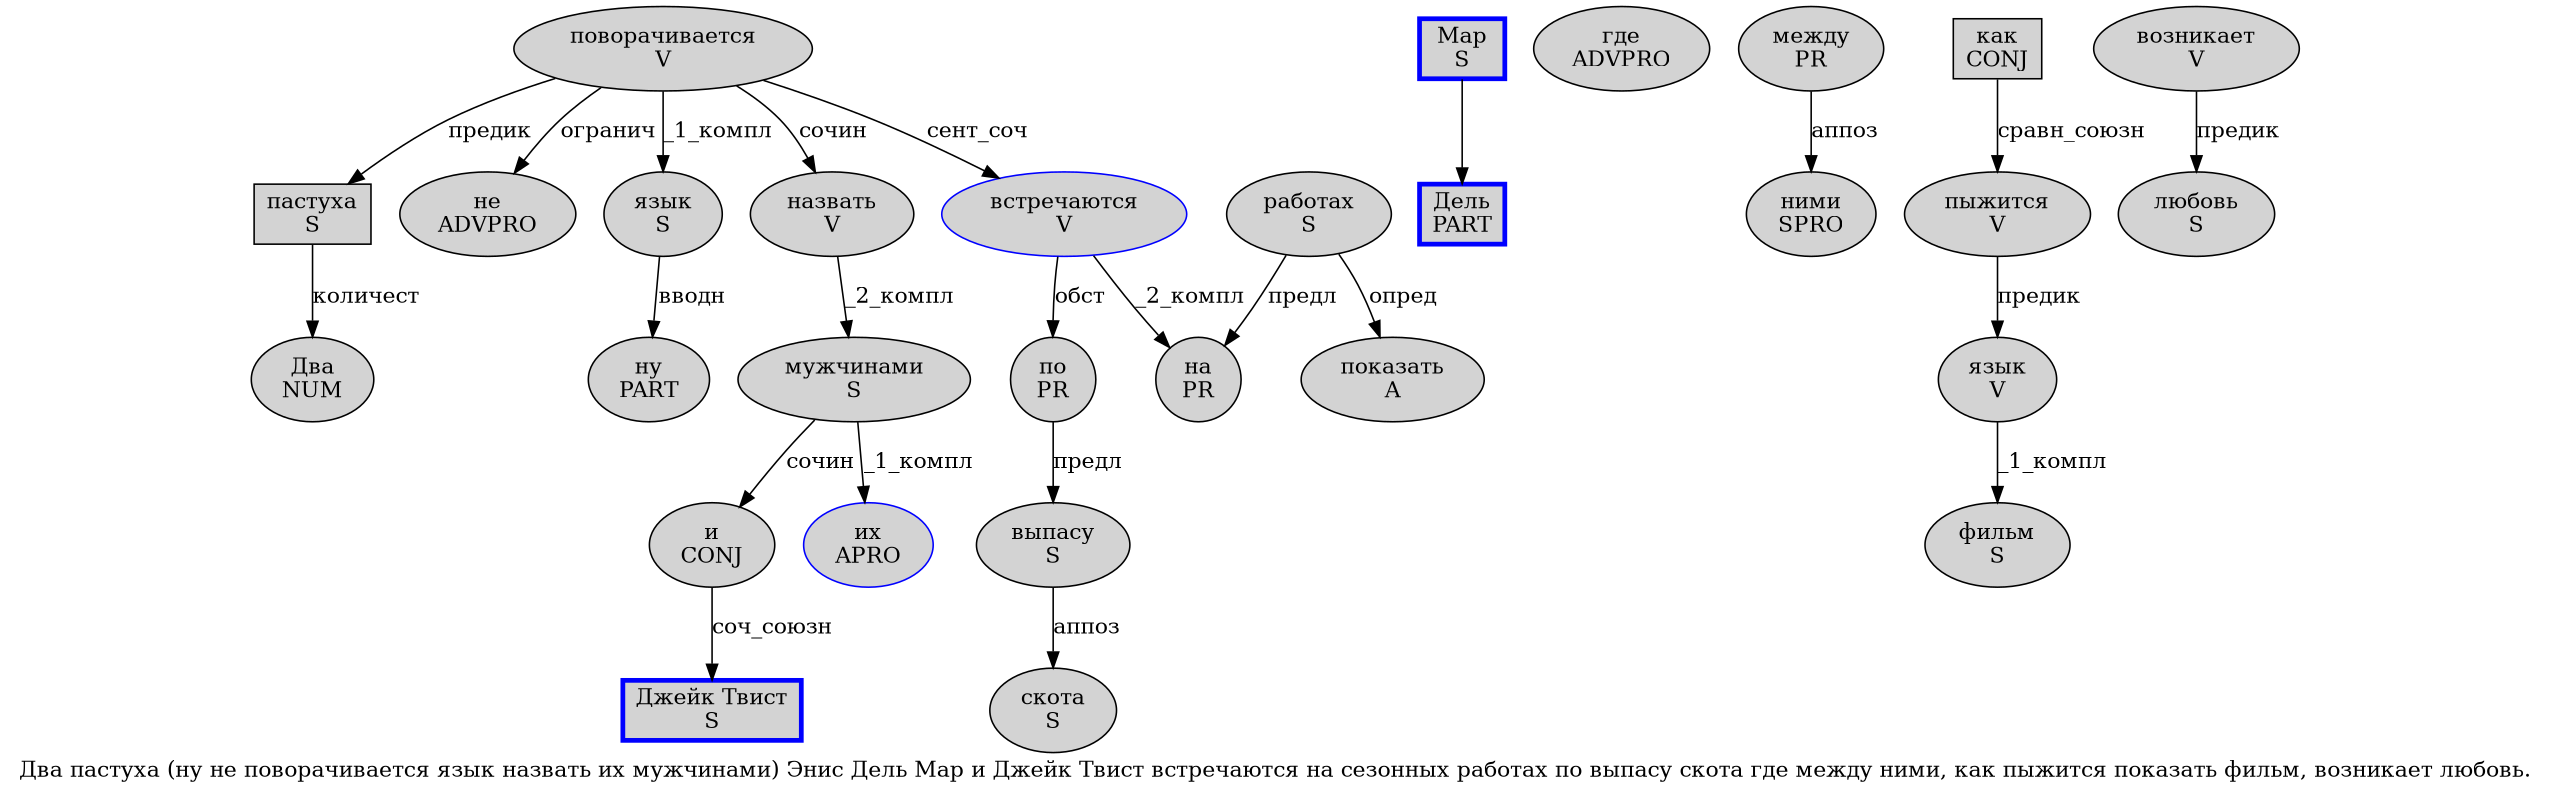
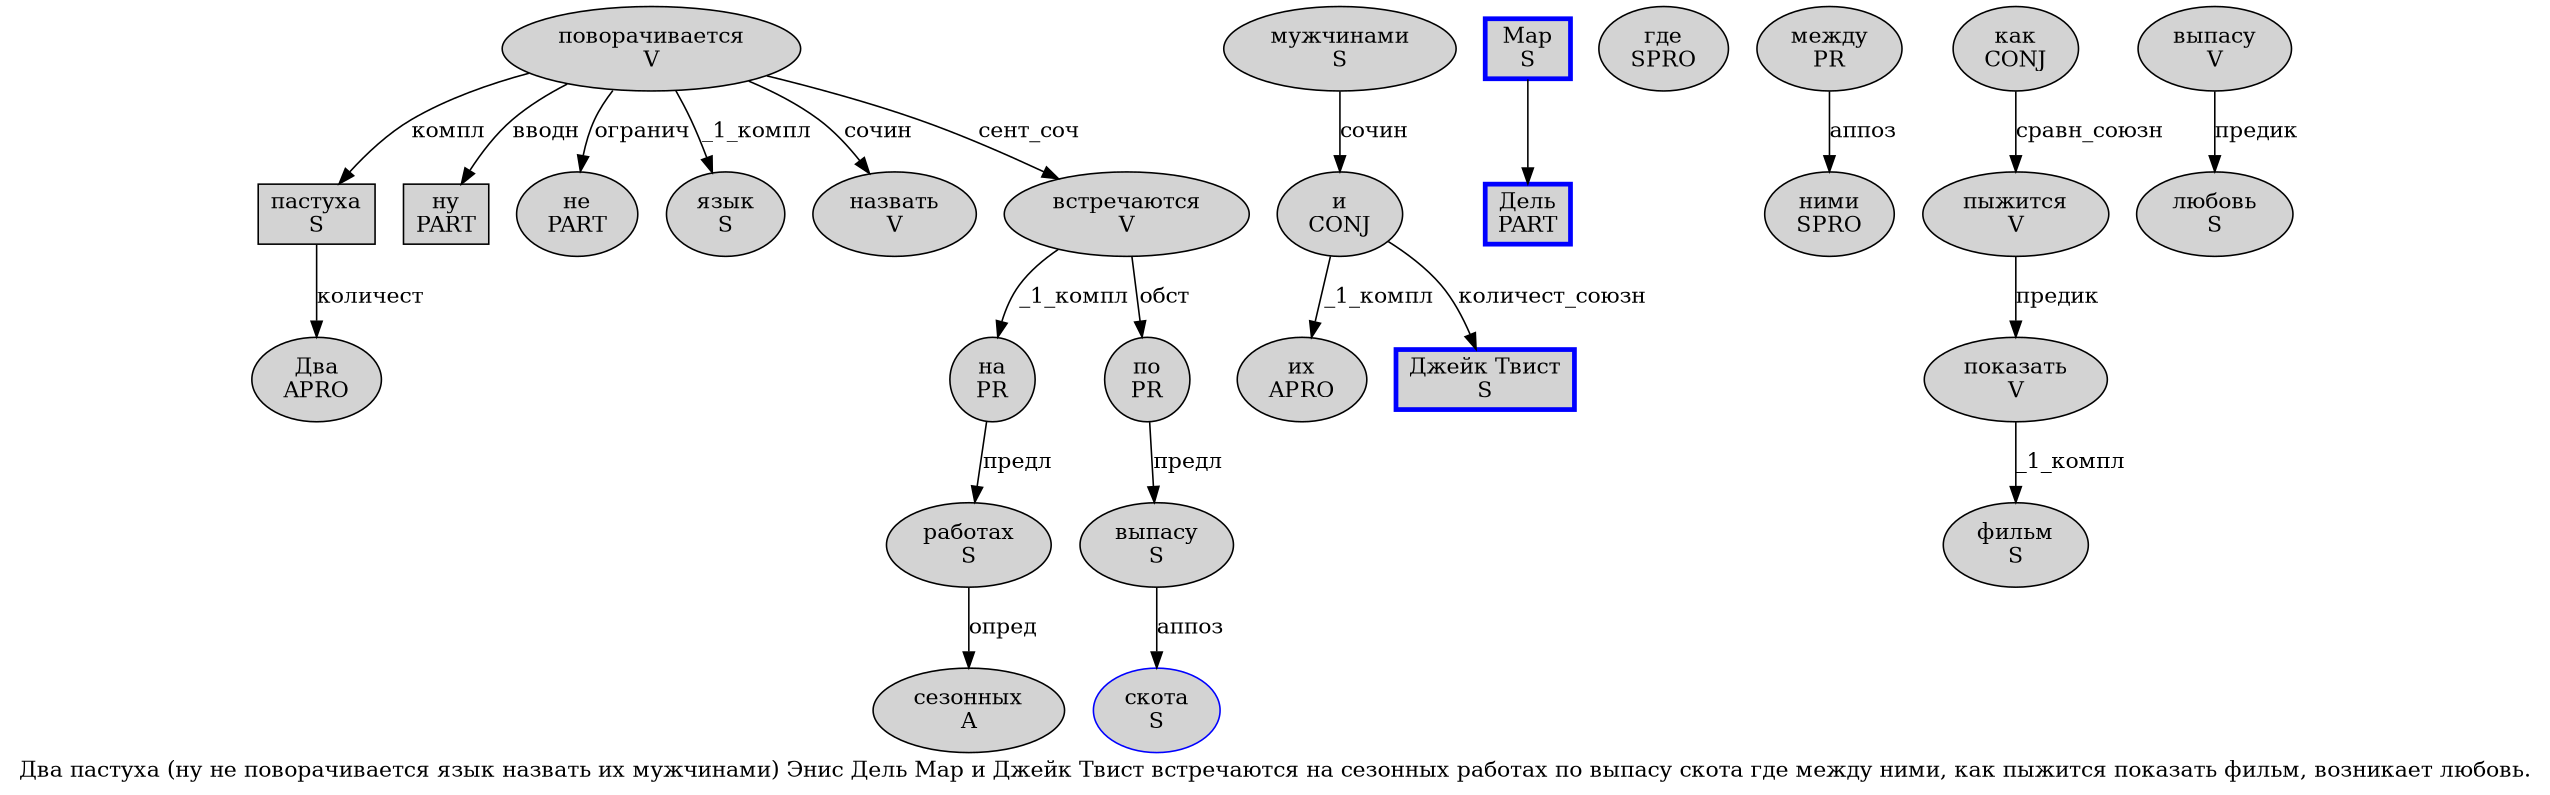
  digraph {
    label="Два пастуха (ну не поворачивается язык назвать их мужчинами) Энис Дель Мар и Джейк Твист встречаются на сезонных работах по выпасу скота где между ними, как пыжится показать фильм, возникает любовь."
    node [fillcolor=lightgray penwidth=1 shape=ellipse style=filled]
-   n1 [label="Два\nNUM"]
+   n1 [label="Два\nAPRO"]
    n2 [label="пастуха\nS" shape=box]
-   n3 [label="ну\nPART"]
-   n4 [label="не\nADVPRO"]
+   n3 [label="ну\nPART" shape=box]
+   n4 [label="не\nPART"]
    n5 [label="поворачивается\nV"]
    n6 [label="язык\nS"]
    n7 [label="назвать\nV"]
-   n8 [label="встречаются\nV" color=blue]
+   n8 [label="встречаются\nV"]
    n9 [label="мужчинами\nS"]
    n10 [label="на\nPR"]
    n11 [label="по\nPR"]
-   n12 [label="их\nAPRO" color=blue]
+   n12 [label="их\nAPRO"]
    n13 [label="и\nCONJ"]
    n14 [color=blue label="Джейк Твист\nS" penwidth=3 shape=box]
    n15 [color=blue label="Мар\nS" penwidth=3 shape=box]
    n16 [color=blue label="Дель\nPART" penwidth=3 shape=box]
    n17 [label="работах\nS"]
    n18 [label="выпасу\nS"]
-   n19 [label="показать\nA"]
-   n20 [label="скота\nS"]
-   n21 [label="где\nADVPRO"]
+   n19 [label="сезонных\nA"]
+   n20 [label="скота\nS" color=blue]
+   n21 [label="где\nSPRO"]
    n22 [label="между\nPR"]
    n23 [label="ними\nSPRO"]
-   n24 [label="как\nCONJ" shape=box]
+   n24 [label="как\nCONJ"]
    n25 [label="пыжится\nV"]
-   n26 [label="язык\nV"]
+   n26 [label="показать\nV"]
    n27 [label="фильм\nS"]
-   n28 [label="возникает\nV"]
+   n28 [label="выпасу\nV"]
    n29 [label="любовь\nS"]
    n2 -> n1 [label="количест"]
-   n5 -> n2 [label="предик"]
-   n6 -> n3 [label="вводн"]
+   n5 -> n2 [label="компл"]
+   n5 -> n3 [label="вводн"]
    n5 -> n4 [label="огранич"]
    n5 -> n6 [label="_1_компл"]
    n5 -> n7 [label="сочин"]
    n5 -> n8 [label="сент_соч"]
-   n7 -> n9 [label="_2_компл"]
-   n8 -> n10 [label="_2_компл"]
+   n8 -> n10 [label="_1_компл"]
    n8 -> n11 [label="обст"]
-   n9 -> n12 [label="_1_компл"]
+   n13 -> n12 [label="_1_компл"]
    n9 -> n13 [label="сочин"]
-   n17 -> n10 [label="предл"]
+   n10 -> n17 [label="предл"]
    n11 -> n18 [label="предл"]
-   n13 -> n14 [label="соч_союзн"]
+   n13 -> n14 [label="количест_союзн"]
    n15 -> n16
    n17 -> n19 [label="опред"]
    n18 -> n20 [label="аппоз"]
    n22 -> n23 [label="аппоз"]
    n24 -> n25 [label="сравн_союзн"]
    n25 -> n26 [label="предик"]
    n26 -> n27 [label="_1_компл"]
    n28 -> n29 [label="предик"]
  }
